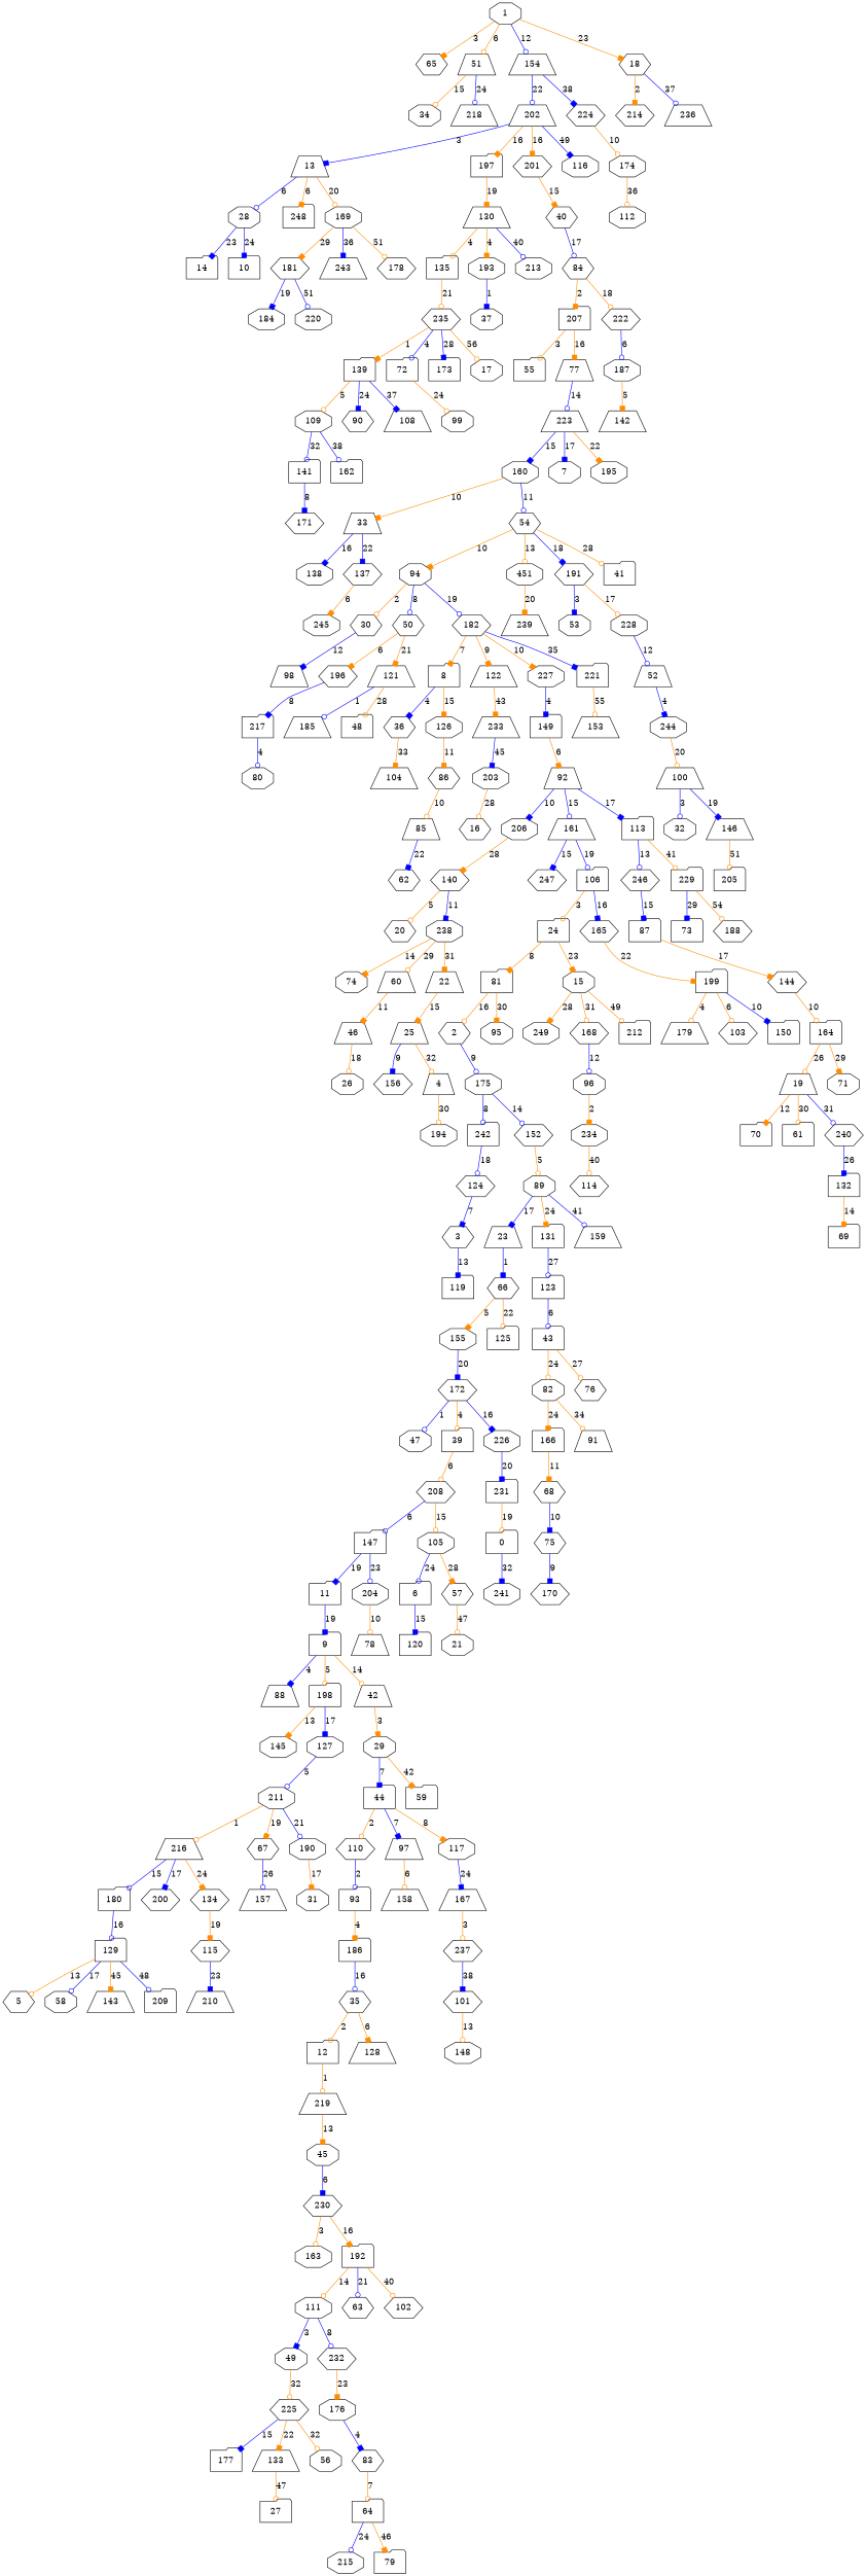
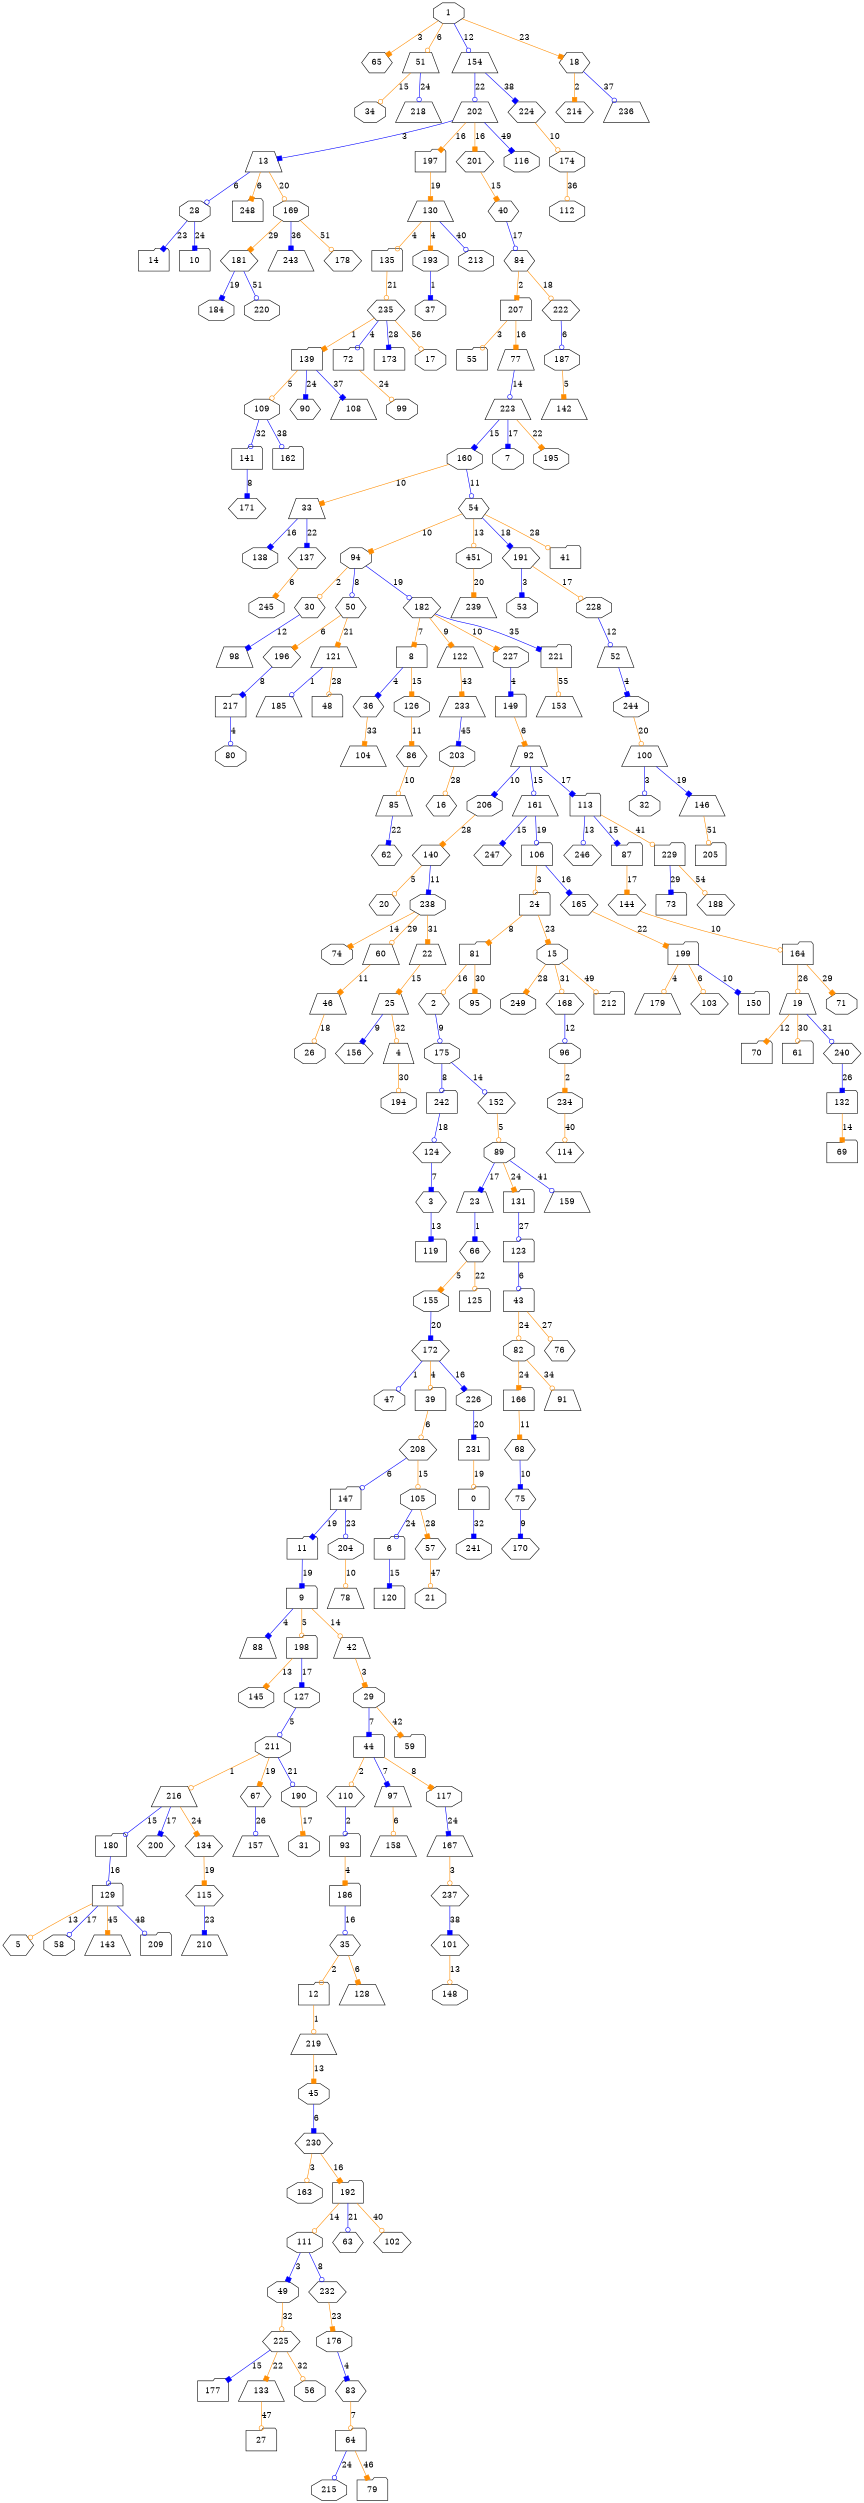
  digraph {
    node [shape=octagon]
    edge [arrowhead=box color=darkorange]
    65 [shape=hexagon]
    1
    51 [shape=trapezium]
    154 [shape=trapezium]
    18 [shape=hexagon]
    34
    218 [shape=trapezium]
    202 [shape=trapezium]
    224 [shape=hexagon]
    214 [shape=hexagon]
    236 [shape=trapezium]
    13 [shape=trapezium]
    197 [shape=folder]
    201 [shape=hexagon]
    116
    174
    28
    248 [shape=folder]
    169
    130 [shape=trapezium]
    40 [shape=hexagon]
    14 [shape=folder]
    10 [shape=folder]
    181 [shape=hexagon]
    243 [shape=trapezium]
    178 [shape=hexagon]
    135 [shape=folder]
    193
    213
    84 [shape=hexagon]
    207 [shape=folder]
    222 [shape=hexagon]
    55 [shape=folder]
    77 [shape=trapezium]
    187
    223 [shape=trapezium]
    160
    7
    195
    33 [shape=trapezium]
    54 [shape=hexagon]
    138
    137 [shape=hexagon]
    94
    n45 [label=451]
    191 [shape=hexagon]
    41 [shape=folder]
    245
    30 [shape=hexagon]
    50 [shape=hexagon]
    182 [shape=hexagon]
    239 [shape=trapezium]
    53
    228
    98 [shape=trapezium]
    196 [shape=hexagon]
    121 [shape=trapezium]
    8 [shape=folder]
    122 [shape=trapezium]
    227
    221 [shape=folder]
    217 [shape=folder]
    185 [shape=trapezium]
    48 [shape=folder]
    80
    52 [shape=trapezium]
    244
    100 [shape=trapezium]
    32
    146 [shape=trapezium]
    142 [shape=trapezium]
    36 [shape=hexagon]
    126
    233 [shape=trapezium]
    149 [shape=folder]
    153 [shape=trapezium]
    104 [shape=trapezium]
    86 [shape=hexagon]
    203
    92 [shape=trapezium]
    206
    161 [shape=trapezium]
    113 [shape=folder]
    140 [shape=hexagon]
    247 [shape=hexagon]
    106 [shape=folder]
    246 [shape=hexagon]
    87 [shape=folder]
    229 [shape=folder]
    20 [shape=hexagon]
    238
    85 [shape=trapezium]
    62 [shape=hexagon]
    24 [shape=folder]
    165 [shape=hexagon]
    144 [shape=hexagon]
    73 [shape=folder]
    188 [shape=hexagon]
    164 [shape=folder]
    19 [shape=trapezium]
    71
    70 [shape=folder]
    61 [shape=folder]
    240 [shape=hexagon]
    81 [shape=folder]
    15
    199 [shape=folder]
    2 [shape=hexagon]
    95
    249
    168 [shape=hexagon]
    212 [shape=folder]
    175
    242 [shape=folder]
    152 [shape=hexagon]
    124 [shape=hexagon]
    89
    3 [shape=hexagon]
    23 [shape=trapezium]
    131 [shape=folder]
    159 [shape=trapezium]
    66 [shape=hexagon]
    123 [shape=folder]
    179 [shape=trapezium]
    103 [shape=hexagon]
    150 [shape=folder]
    155
    125 [shape=folder]
    172 [shape=hexagon]
    47
    39 [shape=folder]
    226
    119 [shape=folder]
    235 [shape=hexagon]
    37
    139 [shape=folder]
    72 [shape=folder]
    173 [shape=folder]
    17
    184
    220
    208 [shape=hexagon]
    231 [shape=folder]
    147 [shape=folder]
    105
    11 [shape=folder]
    204
    6 [shape=folder]
    57 [shape=hexagon]
    9 [shape=folder]
    78 [shape=trapezium]
    120 [shape=folder]
    21
    0 [shape=folder]
    88 [shape=trapezium]
    198 [shape=folder]
    42 [shape=trapezium]
    145
    127
    29
    211
    44 [shape=folder]
    59 [shape=folder]
    110 [shape=hexagon]
    97 [shape=trapezium]
    117
    93 [shape=folder]
    158 [shape=trapezium]
    167 [shape=trapezium]
    186 [shape=folder]
    35 [shape=hexagon]
    12 [shape=folder]
    128 [shape=trapezium]
    237 [shape=hexagon]
    219 [shape=trapezium]
    45
    230 [shape=hexagon]
    163
    192 [shape=folder]
    111
    63 [shape=hexagon]
    102 [shape=hexagon]
    49
    232 [shape=hexagon]
    225 [shape=hexagon]
    176
    177 [shape=folder]
    133 [shape=trapezium]
    56
    83 [shape=hexagon]
    216 [shape=trapezium]
    67 [shape=hexagon]
    190
    180 [shape=folder]
    200 [shape=hexagon]
    134 [shape=hexagon]
    157 [shape=trapezium]
    31
    129 [shape=folder]
    115 [shape=hexagon]
    5 [shape=hexagon]
    58
    143 [shape=trapezium]
    209 [shape=folder]
    241
    205 [shape=folder]
    109
    90 [shape=hexagon]
    108 [shape=trapezium]
    99
    141 [shape=folder]
    162 [shape=folder]
    171 [shape=hexagon]
    96
    64 [shape=folder]
    215
    79 [shape=folder]
    43 [shape=folder]
    101 [shape=hexagon]
    148
    210 [shape=trapezium]
    132 [shape=folder]
    82
    76 [shape=hexagon]
    166 [shape=folder]
    91 [shape=trapezium]
    68 [shape=hexagon]
    75 [shape=hexagon]
    170 [shape=hexagon]
    74
    60 [shape=trapezium]
    22 [shape=trapezium]
    46 [shape=trapezium]
    25 [shape=trapezium]
    26
    234
    114 [shape=hexagon]
    69 [shape=folder]
    156 [shape=hexagon]
    4 [shape=trapezium]
    194
    27 [shape=folder]
    112
    16 [shape=hexagon]
    1 -> 65 [label=3]
    1 -> 51 [arrowhead=odot label=6]
    1 -> 154 [arrowhead=odot color=blue label=12]
    1 -> 18 [label=23]
    51 -> 34 [arrowhead=odot label=15]
    51 -> 218 [arrowhead=odot color=blue label=24]
    154 -> 202 [arrowhead=odot color=blue label=22]
    154 -> 224 [color=blue label=38]
    18 -> 214 [label=2]
    18 -> 236 [arrowhead=odot color=blue label=37]
    202 -> 13 [color=blue label=3]
    202 -> 197 [label=16]
    202 -> 201 [label=16]
    202 -> 116 [color=blue label=49]
    224 -> 174 [arrowhead=odot label=10]
    13 -> 28 [arrowhead=odot color=blue label=6]
    13 -> 248 [label=6]
    13 -> 169 [arrowhead=odot label=20]
    197 -> 130 [label=19]
    201 -> 40 [label=15]
    174 -> 112 [arrowhead=odot label=36]
    28 -> 14 [color=blue label=23]
    28 -> 10 [color=blue label=24]
    169 -> 181 [label=29]
    169 -> 243 [color=blue label=36]
    169 -> 178 [arrowhead=odot label=51]
    130 -> 135 [arrowhead=odot label=4]
    130 -> 193 [label=4]
    130 -> 213 [arrowhead=odot color=blue label=40]
    40 -> 84 [arrowhead=odot color=blue label=17]
    181 -> 184 [color=blue label=19]
    181 -> 220 [arrowhead=odot color=blue label=51]
    135 -> 235 [arrowhead=odot label=21]
    193 -> 37 [color=blue label=1]
    84 -> 207 [label=2]
    84 -> 222 [arrowhead=odot label=18]
    207 -> 55 [arrowhead=odot label=3]
    207 -> 77 [label=16]
    222 -> 187 [arrowhead=odot color=blue label=6]
    77 -> 223 [arrowhead=odot color=blue label=14]
    187 -> 142 [label=5]
    223 -> 160 [color=blue label=15]
    223 -> 7 [color=blue label=17]
    223 -> 195 [label=22]
    160 -> 33 [label=10]
    160 -> 54 [arrowhead=odot color=blue label=11]
    33 -> 138 [color=blue label=16]
    33 -> 137 [color=blue label=22]
    54 -> 94 [label=10]
    54 -> n45 [arrowhead=odot label=13]
    54 -> 191 [color=blue label=18]
    54 -> 41 [arrowhead=odot label=28]
    137 -> 245 [label=6]
    94 -> 30 [arrowhead=odot label=2]
    94 -> 50 [arrowhead=odot color=blue label=8]
    94 -> 182 [arrowhead=odot color=blue label=19]
    n45 -> 239 [label=20]
    191 -> 53 [color=blue label=3]
    191 -> 228 [arrowhead=odot label=17]
    30 -> 98 [color=blue label=12]
    50 -> 196 [label=6]
    50 -> 121 [label=21]
    182 -> 8 [label=7]
    182 -> 122 [label=9]
    182 -> 227 [label=10]
    182 -> 221 [color=blue label=35]
    228 -> 52 [arrowhead=odot color=blue label=12]
    196 -> 217 [color=blue label=8]
    121 -> 185 [arrowhead=odot color=blue label=1]
    121 -> 48 [arrowhead=odot label=28]
    8 -> 36 [color=blue label=4]
    8 -> 126 [label=15]
    122 -> 233 [label=43]
    227 -> 149 [color=blue label=4]
    221 -> 153 [arrowhead=odot label=55]
    217 -> 80 [arrowhead=odot color=blue label=4]
    52 -> 244 [color=blue label=4]
    244 -> 100 [arrowhead=odot label=20]
    100 -> 32 [arrowhead=odot color=blue label=3]
    100 -> 146 [color=blue label=19]
    146 -> 205 [arrowhead=odot label=51]
    36 -> 104 [label=33]
    126 -> 86 [label=11]
    233 -> 203 [color=blue label=45]
    149 -> 92 [label=6]
    86 -> 85 [arrowhead=odot label=10]
    203 -> 16 [arrowhead=odot label=28]
    92 -> 206 [color=blue label=10]
    92 -> 161 [arrowhead=odot color=blue label=15]
    92 -> 113 [color=blue label=17]
    206 -> 140 [label=28]
    161 -> 247 [color=blue label=15]
    161 -> 106 [arrowhead=odot color=blue label=19]
    113 -> 246 [arrowhead=odot color=blue label=13]
-   246 -> 87 [color=blue label=15]
+   113 -> 87 [color=blue label=15]
    113 -> 229 [arrowhead=odot label=41]
    140 -> 20 [arrowhead=odot label=5]
    140 -> 238 [color=blue label=11]
    106 -> 24 [arrowhead=odot label=3]
    106 -> 165 [color=blue label=16]
    87 -> 144 [label=17]
    229 -> 73 [color=blue label=29]
    229 -> 188 [arrowhead=odot label=54]
    238 -> 74 [label=14]
    238 -> 60 [arrowhead=odot label=29]
    238 -> 22 [label=31]
    85 -> 62 [color=blue label=22]
    24 -> 81 [label=8]
    24 -> 15 [label=23]
    165 -> 199 [label=22]
    144 -> 164 [arrowhead=odot label=10]
    164 -> 19 [arrowhead=odot label=26]
    164 -> 71 [label=29]
    19 -> 70 [label=12]
    19 -> 61 [arrowhead=odot label=30]
    19 -> 240 [arrowhead=odot color=blue label=31]
    240 -> 132 [color=blue label=26]
    81 -> 2 [arrowhead=odot label=16]
    81 -> 95 [label=30]
    15 -> 249 [label=28]
    15 -> 168 [arrowhead=odot label=31]
    15 -> 212 [arrowhead=odot label=49]
    199 -> 179 [arrowhead=odot label=4]
    199 -> 103 [arrowhead=odot label=6]
    199 -> 150 [color=blue label=10]
    2 -> 175 [arrowhead=odot color=blue label=9]
    168 -> 96 [arrowhead=odot color=blue label=12]
    175 -> 242 [arrowhead=odot color=blue label=8]
    175 -> 152 [arrowhead=odot color=blue label=14]
    242 -> 124 [arrowhead=odot color=blue label=18]
    152 -> 89 [arrowhead=odot label=5]
    124 -> 3 [color=blue label=7]
    89 -> 23 [color=blue label=17]
    89 -> 131 [label=24]
    89 -> 159 [arrowhead=odot color=blue label=41]
    3 -> 119 [color=blue label=13]
    23 -> 66 [color=blue label=1]
    131 -> 123 [arrowhead=odot color=blue label=27]
    66 -> 155 [label=5]
    66 -> 125 [arrowhead=odot label=22]
    123 -> 43 [arrowhead=odot color=blue label=6]
    155 -> 172 [color=blue label=20]
    172 -> 47 [arrowhead=odot color=blue label=1]
    172 -> 39 [arrowhead=odot label=4]
    172 -> 226 [color=blue label=16]
    39 -> 208 [arrowhead=odot label=6]
    226 -> 231 [color=blue label=20]
    235 -> 139 [label=1]
    235 -> 72 [arrowhead=odot color=blue label=4]
    235 -> 173 [color=blue label=28]
    235 -> 17 [arrowhead=odot label=56]
    139 -> 109 [arrowhead=odot label=5]
    139 -> 90 [color=blue label=24]
    139 -> 108 [color=blue label=37]
    72 -> 99 [arrowhead=odot label=24]
    208 -> 147 [arrowhead=odot color=blue label=6]
    208 -> 105 [arrowhead=odot label=15]
    231 -> 0 [arrowhead=odot label=19]
    147 -> 11 [color=blue label=19]
    147 -> 204 [arrowhead=odot color=blue label=23]
    105 -> 6 [arrowhead=odot color=blue label=24]
    105 -> 57 [label=28]
    11 -> 9 [color=blue label=19]
    204 -> 78 [arrowhead=odot label=10]
    6 -> 120 [color=blue label=15]
    57 -> 21 [arrowhead=odot label=47]
    9 -> 88 [color=blue label=4]
    9 -> 198 [arrowhead=odot label=5]
    9 -> 42 [arrowhead=odot label=14]
    0 -> 241 [color=blue label=32]
    198 -> 145 [label=13]
    198 -> 127 [color=blue label=17]
    42 -> 29 [label=3]
    127 -> 211 [arrowhead=odot color=blue label=5]
    29 -> 44 [color=blue label=7]
    29 -> 59 [label=42]
    211 -> 216 [arrowhead=odot label=1]
    211 -> 67 [label=19]
    211 -> 190 [arrowhead=odot color=blue label=21]
    44 -> 110 [arrowhead=odot label=2]
    44 -> 97 [color=blue label=7]
    44 -> 117 [label=8]
    110 -> 93 [arrowhead=odot color=blue label=2]
    97 -> 158 [arrowhead=odot label=6]
    117 -> 167 [color=blue label=24]
    93 -> 186 [label=4]
    167 -> 237 [arrowhead=odot label=3]
    186 -> 35 [arrowhead=odot color=blue label=16]
    35 -> 12 [arrowhead=odot label=2]
    35 -> 128 [label=6]
    12 -> 219 [arrowhead=odot label=1]
    237 -> 101 [color=blue label=38]
    219 -> 45 [label=13]
    45 -> 230 [color=blue label=6]
    230 -> 163 [arrowhead=odot label=3]
    230 -> 192 [label=16]
    192 -> 111 [arrowhead=odot label=14]
    192 -> 63 [arrowhead=odot color=blue label=21]
    192 -> 102 [arrowhead=odot label=40]
    111 -> 49 [color=blue label=3]
    111 -> 232 [arrowhead=odot color=blue label=8]
    49 -> 225 [arrowhead=odot label=32]
    232 -> 176 [label=23]
    225 -> 177 [color=blue label=15]
    225 -> 133 [label=22]
    225 -> 56 [arrowhead=odot label=32]
    176 -> 83 [color=blue label=4]
    133 -> 27 [arrowhead=odot label=47]
    83 -> 64 [arrowhead=odot label=7]
    216 -> 180 [arrowhead=odot color=blue label=15]
    216 -> 200 [color=blue label=17]
    216 -> 134 [label=24]
    67 -> 157 [arrowhead=odot color=blue label=26]
    190 -> 31 [label=17]
    180 -> 129 [arrowhead=odot color=blue label=16]
    134 -> 115 [label=19]
    129 -> 5 [arrowhead=odot label=13]
    129 -> 58 [arrowhead=odot color=blue label=17]
    129 -> 143 [label=45]
    129 -> 209 [arrowhead=odot color=blue label=48]
    115 -> 210 [color=blue label=23]
    109 -> 141 [arrowhead=odot color=blue label=32]
    109 -> 162 [arrowhead=odot color=blue label=38]
    141 -> 171 [color=blue label=8]
    96 -> 234 [label=2]
    64 -> 215 [arrowhead=odot color=blue label=24]
    64 -> 79 [label=46]
    43 -> 82 [arrowhead=odot label=24]
    43 -> 76 [arrowhead=odot label=27]
    101 -> 148 [arrowhead=odot label=13]
    132 -> 69 [label=14]
    82 -> 166 [label=24]
    82 -> 91 [arrowhead=odot label=34]
    166 -> 68 [label=11]
    68 -> 75 [color=blue label=10]
    75 -> 170 [color=blue label=9]
    60 -> 46 [label=11]
    22 -> 25 [label=15]
    46 -> 26 [arrowhead=odot label=18]
    25 -> 156 [color=blue label=9]
    25 -> 4 [arrowhead=odot label=32]
    234 -> 114 [arrowhead=odot label=40]
    4 -> 194 [arrowhead=odot label=30]
  }
